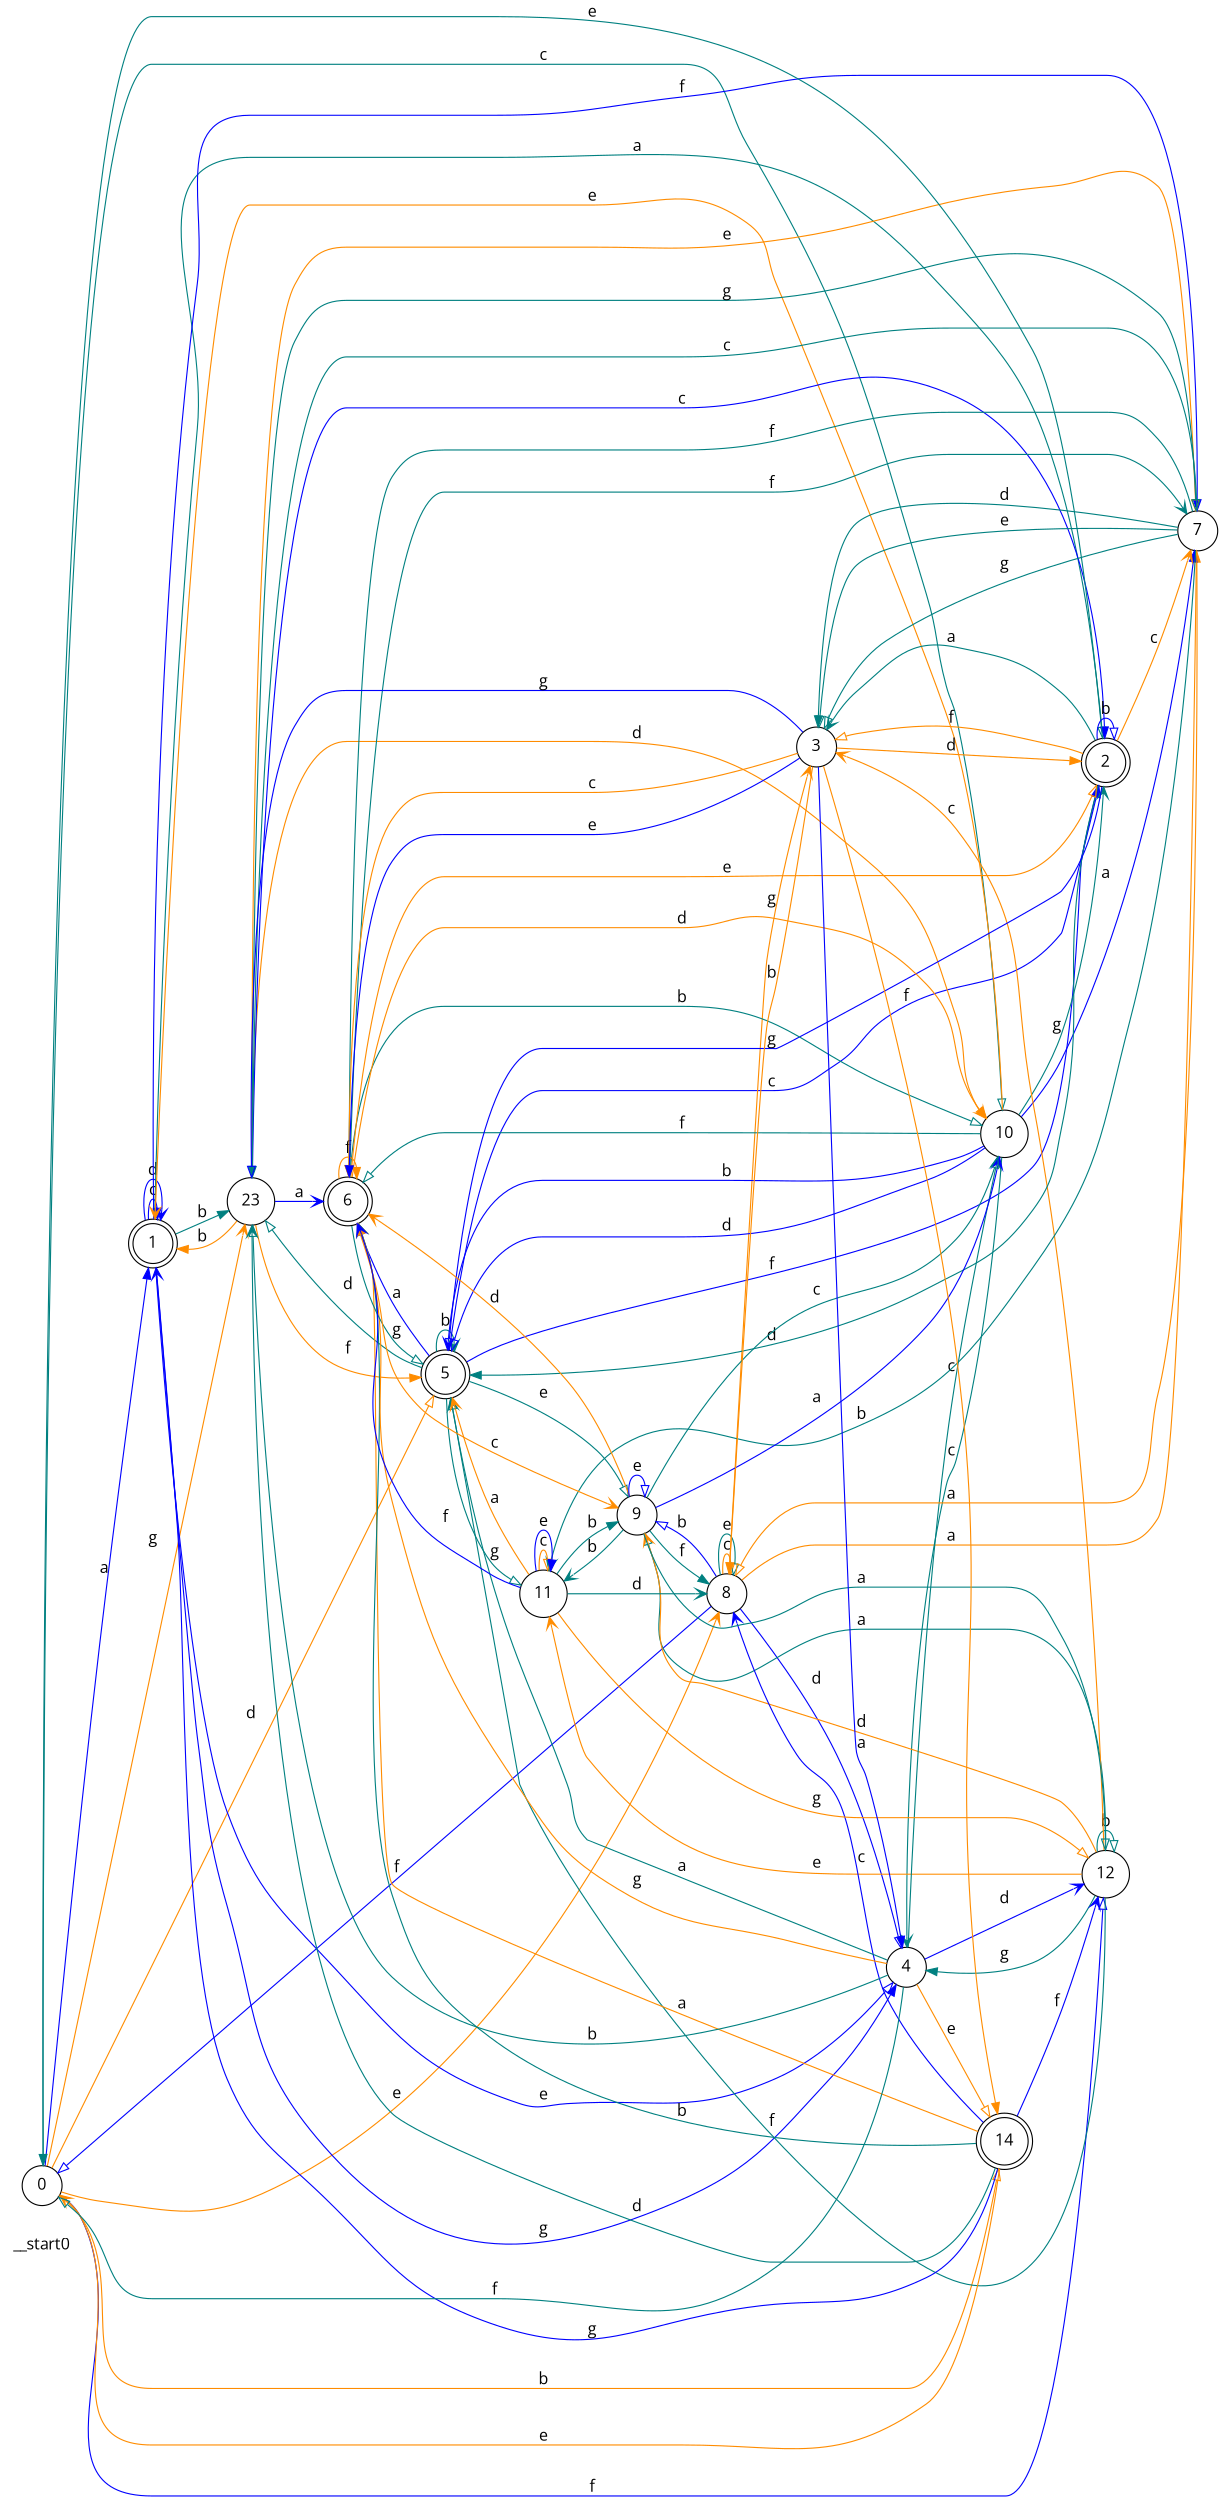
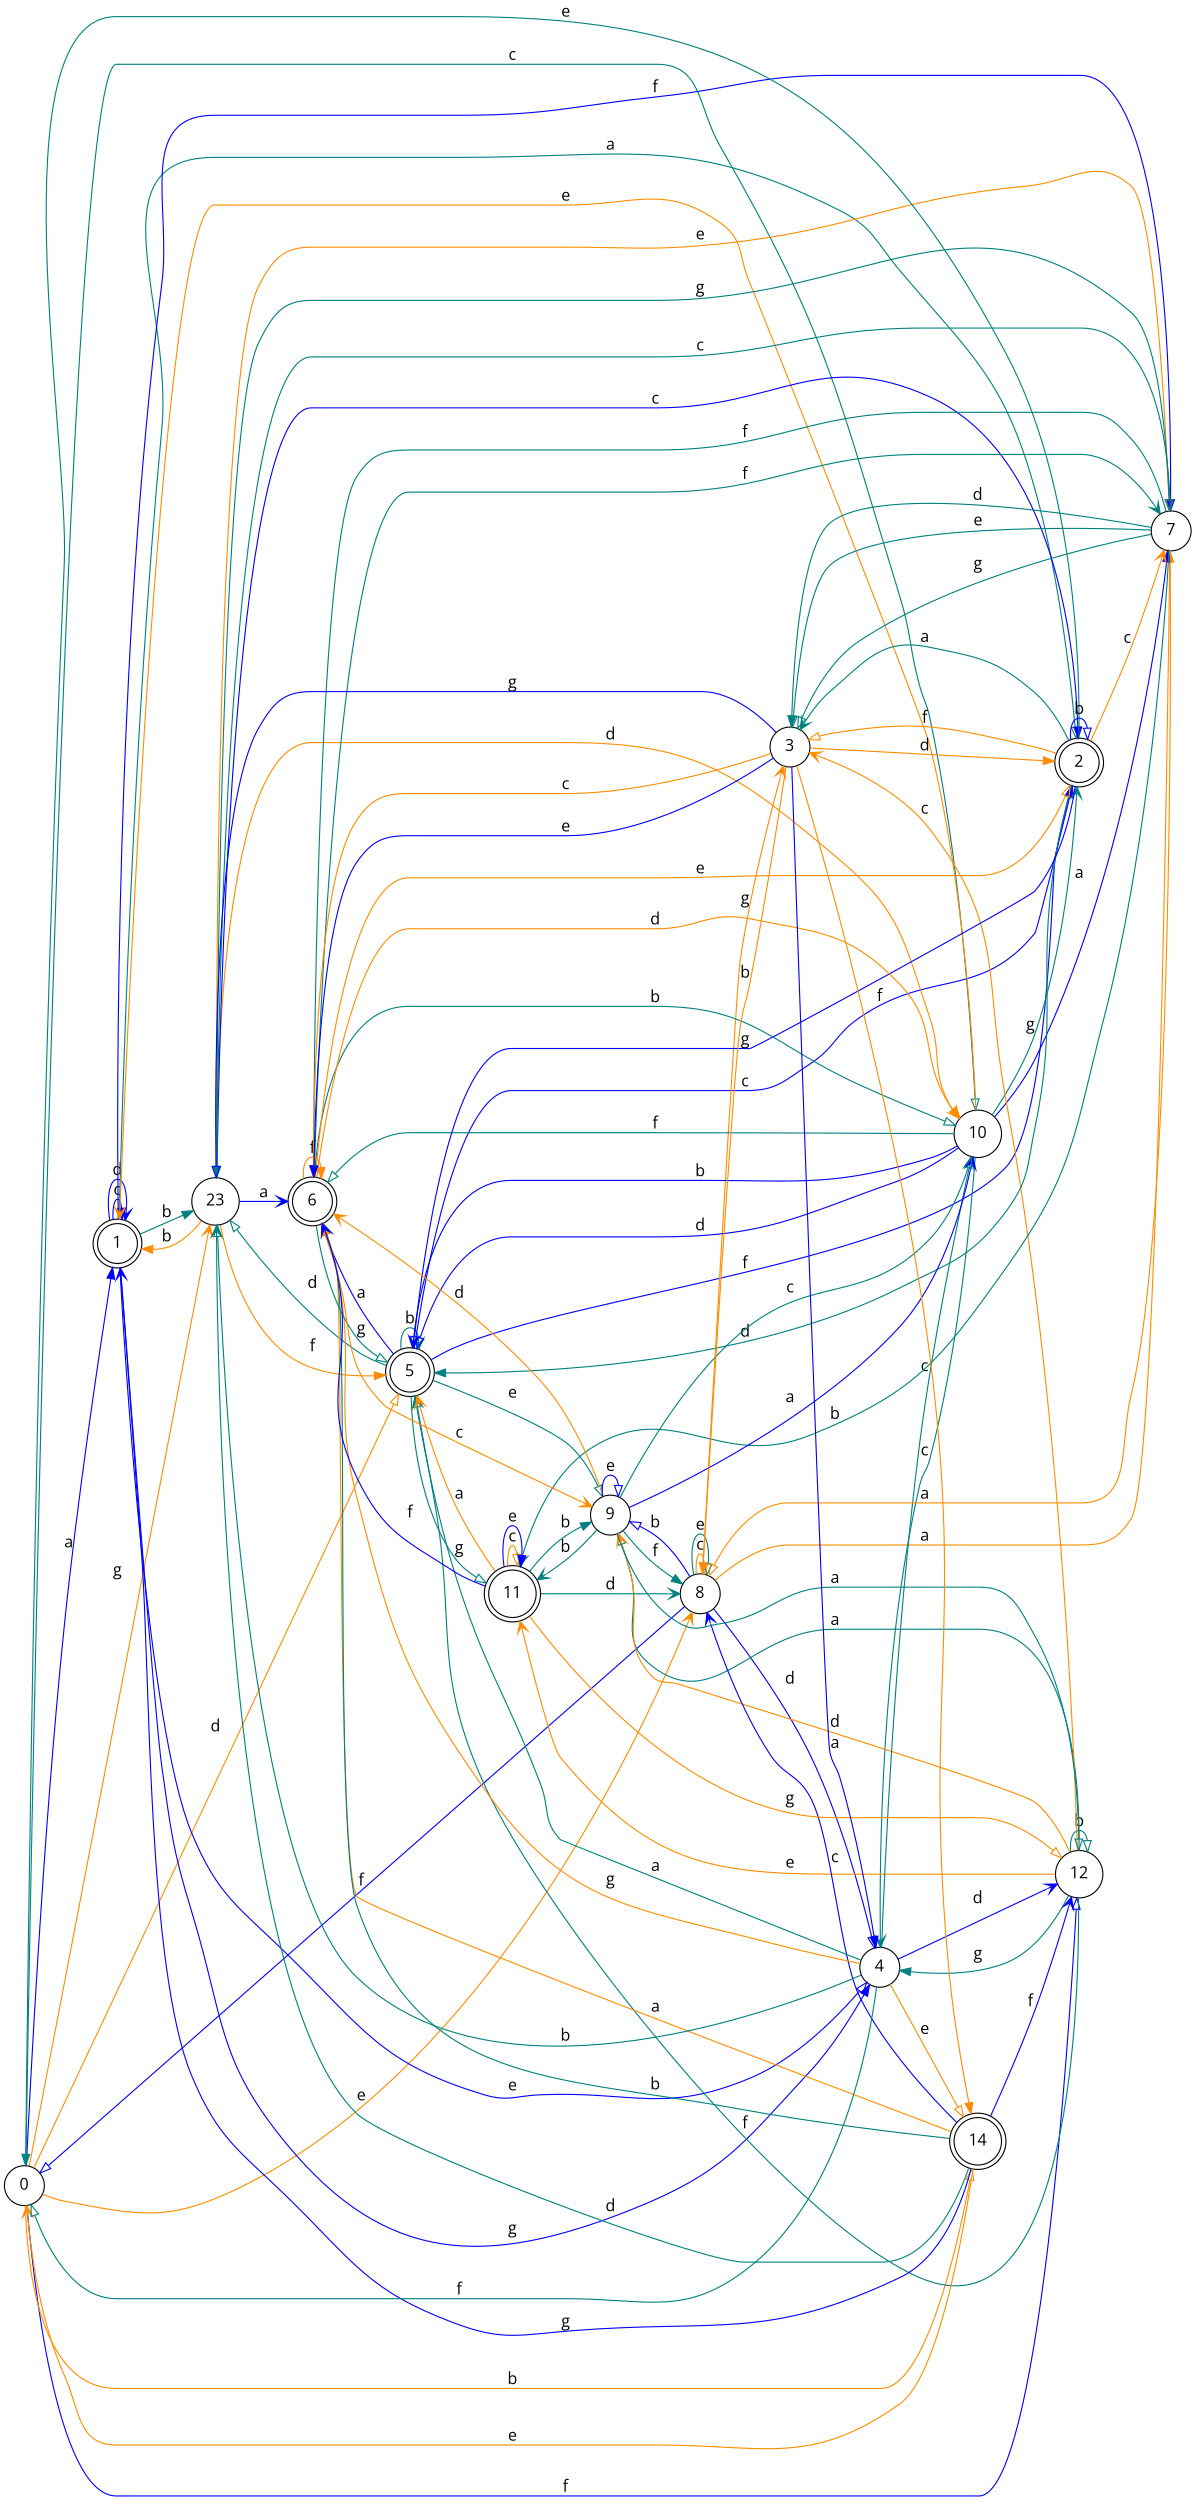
  digraph {
    fontname="Open Sans"
    rankdir=LR
    node [fontname="Open Sans" shape=circle color=black fillcolor=white style=filled]
    edge [arrowhead=onormal color=teal fontname="Open Sans"]
-   __start0 [shape=none color="" fillcolor="" style=""]
    n2 [label=0]
    n3 [label=1 shape=doublecircle style="rounded,filled"]
    n4 [label=5 shape=doublecircle style="rounded,filled"]
    n5 [label=8]
    n6 [label=10]
    n7 [label=12]
    n8 [label=23]
    n9 [label=14 shape=doublecircle style="rounded,filled"]
    n10 [label=2 shape=doublecircle style="rounded,filled"]
    n11 [label=4]
    n12 [label=7]
    n13 [label=6 shape=doublecircle style="rounded,filled"]
    n14 [label=9]
-   n15 [label=11 style="rounded,filled"]
+   n15 [label=11 shape=doublecircle style="rounded,filled"]
    n16 [label=3]
    n2 -> n3 [arrowhead=normal color=blue label=a]
    n2 -> n4 [color=darkorange label=d]
    n2 -> n5 [arrowhead=vee color=darkorange label=e]
    n2 -> n6 [label=c]
    n2 -> n7 [color=blue label=f]
    n2 -> n8 [arrowhead=vee color=darkorange label=g]
    n2 -> n9 [color=darkorange label=b]
    n3 -> n3 [arrowhead=normal color=blue label=c]
    n3 -> n3 [arrowhead=vee color=blue label=d]
    n3 -> n8 [arrowhead=normal label=b]
    n3 -> n10 [label=a]
    n3 -> n11 [color=blue label=e]
    n3 -> n11 [arrowhead=normal color=blue label=g]
    n3 -> n12 [arrowhead=normal color=blue label=f]
    n4 -> n4 [arrowhead=vee label=b]
    n4 -> n8 [label=d]
    n4 -> n10 [color=blue label=c]
    n4 -> n10 [arrowhead=normal color=blue label=f]
    n4 -> n13 [color=blue label=a]
    n4 -> n14 [label=e]
    n4 -> n15 [label=g]
    n5 -> n2 [color=blue label=f]
    n5 -> n5 [color=darkorange label=c]
    n5 -> n5 [label=e]
    n5 -> n11 [color=blue label=d]
    n5 -> n12 [arrowhead=normal color=darkorange label=a]
    n5 -> n14 [color=blue label=b]
    n5 -> n16 [arrowhead=vee color=darkorange label=g]
    n6 -> n3 [arrowhead=vee color=darkorange label=e]
    n6 -> n4 [arrowhead=vee color=blue label=b]
    n6 -> n4 [color=blue label=d]
    n6 -> n10 [arrowhead=vee label=g]
    n6 -> n11 [arrowhead=vee label=c]
    n6 -> n12 [arrowhead=normal color=blue label=a]
    n6 -> n13 [label=f]
    n7 -> n4 [arrowhead=vee label=f]
    n7 -> n7 [label=b]
    n7 -> n11 [arrowhead=normal label=g]
    n7 -> n14 [label=a]
    n7 -> n14 [arrowhead=vee color=darkorange label=d]
    n7 -> n15 [arrowhead=vee color=darkorange label=e]
    n7 -> n16 [arrowhead=vee color=darkorange label=c]
    n8 -> n3 [arrowhead=normal color=darkorange label=b]
    n8 -> n4 [arrowhead=normal color=darkorange label=f]
    n8 -> n6 [arrowhead=vee color=darkorange label=d]
    n8 -> n10 [arrowhead=normal color=blue label=c]
    n8 -> n12 [color=darkorange label=e]
    n8 -> n12 [label=g]
    n8 -> n13 [arrowhead=vee color=blue label=a]
    n9 -> n2 [arrowhead=vee color=darkorange label=e]
    n9 -> n3 [arrowhead=vee color=blue label=g]
    n9 -> n5 [arrowhead=vee color=blue label=c]
    n9 -> n7 [arrowhead=vee color=blue label=f]
    n9 -> n8 [arrowhead=vee label=d]
    n9 -> n13 [arrowhead=vee color=darkorange label=a]
    n9 -> n13 [arrowhead=vee label=b]
    n10 -> n2 [arrowhead=normal label=e]
    n10 -> n4 [arrowhead=normal label=d]
    n10 -> n4 [color=blue label=g]
    n10 -> n10 [color=blue label=b]
    n10 -> n12 [arrowhead=vee color=darkorange label=c]
    n10 -> n16 [arrowhead=vee label=a]
    n10 -> n16 [color=darkorange label=f]
    n11 -> n2 [label=f]
    n11 -> n4 [label=a]
    n11 -> n6 [arrowhead=vee label=c]
    n11 -> n7 [arrowhead=vee color=blue label=d]
    n11 -> n8 [label=b]
    n11 -> n9 [color=darkorange label=e]
    n11 -> n13 [arrowhead=normal color=darkorange label=g]
    n12 -> n5 [color=darkorange label=a]
    n12 -> n8 [arrowhead=normal label=c]
    n12 -> n13 [label=f]
    n12 -> n15 [arrowhead=vee label=b]
    n12 -> n16 [arrowhead=normal label=d]
    n12 -> n16 [label=e]
    n12 -> n16 [label=g]
    n13 -> n4 [label=g]
    n13 -> n6 [label=b]
    n13 -> n6 [arrowhead=normal color=darkorange label=d]
    n13 -> n10 [color=darkorange label=e]
    n13 -> n12 [arrowhead=vee label=f]
    n13 -> n13 [arrowhead=normal color=darkorange label=f]
    n13 -> n14 [arrowhead=vee color=darkorange label=c]
    n14 -> n5 [arrowhead=normal label=f]
    n14 -> n6 [arrowhead=vee color=blue label=a]
    n14 -> n6 [label=c]
    n14 -> n7 [label=a]
    n14 -> n13 [arrowhead=vee color=darkorange label=d]
    n14 -> n14 [color=blue label=e]
    n14 -> n15 [arrowhead=vee label=b]
    n15 -> n4 [arrowhead=vee color=darkorange label=a]
    n15 -> n5 [arrowhead=vee label=d]
    n15 -> n7 [color=darkorange label=g]
    n15 -> n13 [arrowhead=vee color=blue label=f]
    n15 -> n14 [arrowhead=normal label=b]
    n15 -> n15 [color=darkorange label=c]
    n15 -> n15 [arrowhead=normal color=blue label=e]
    n16 -> n5 [arrowhead=normal color=darkorange label=b]
    n16 -> n8 [color=blue label=g]
    n16 -> n9 [arrowhead=normal color=darkorange label=f]
    n16 -> n10 [arrowhead=normal color=darkorange label=d]
    n16 -> n11 [arrowhead=normal color=blue label=a]
    n16 -> n13 [color=darkorange label=c]
    n16 -> n13 [arrowhead=normal color=blue label=e]
  }
